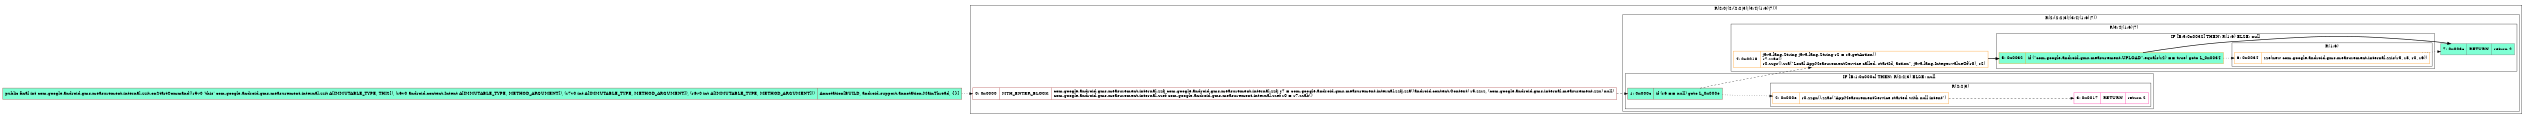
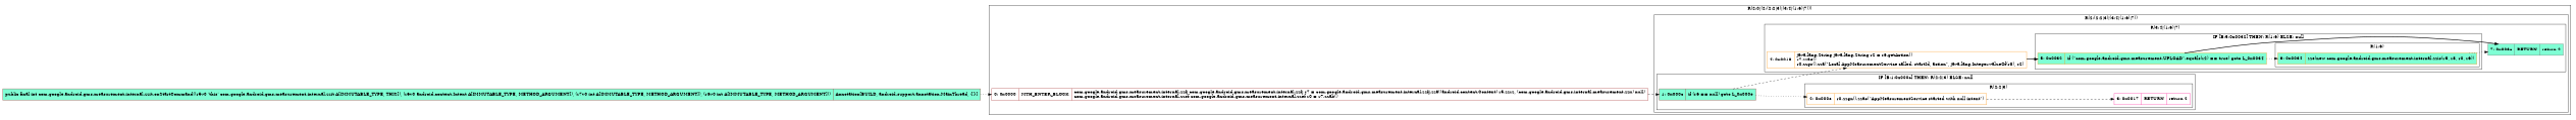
  digraph {
    rankdir=LR
    node [color=darkorange fillcolor=aquamarine shape=record style=filled]
    edge [style=dotted]
    n1 [fillcolor=white label="{2\:\ 0x000e|r0.zzgn().zzao(\"AppMeasurementService started with null intent\")\l}"]
    n2 [color=deeppink fillcolor=white label="{3\:\ 0x0017|RETURN\l|return 2\l}"]
    n3 [color=brown label="{1\:\ 0x000c|if (r6 == null) goto L_0x000e\l}"]
-   n4 [fillcolor=white label="{6\:\ 0x0034|zze(new com.google.android.gms.measurement.internal.zzis(r5, r8, r0, r6))\l}"]
+   n4 [label="{6\:\ 0x0034|zze(new com.google.android.gms.measurement.internal.zzis(r5, r8, r0, r6))\l}"]
    n5 [label="{5\:\ 0x0032|if (\"com.google.android.gms.measurement.UPLOAD\".equals(r2) == true) goto L_0x0034\l}"]
    n6 [fillcolor=white label="{4\:\ 0x0018|java.lang.String java.lang.String r2 = r6.getAction()\lr7.zzae()\lr0.zzgs().zza(\"Local AppMeasurementService called. startId, action\", java.lang.Integer.valueOf(r8), r2)\l}"]
    n7 [color=gray40 label="{7\:\ 0x003c|RETURN\l|return 2\l}"]
    n8 [color=brown fillcolor=white label="{0\:\ 0x0000|MTH_ENTER_BLOCK\l|com.google.android.gms.measurement.internal.zzfj com.google.android.gms.measurement.internal.zzfj r7 = com.google.android.gms.measurement.internal.zzfj.zza((android.content.Context) r5.zzrz, (com.google.android.gms.internal.measurement.zzx) null)\lcom.google.android.gms.measurement.internal.zzef com.google.android.gms.measurement.internal.zzef r0 = r7.zzab()\l}"]
    n9 [color=brown label="{public final int com.google.android.gms.measurement.internal.zzit.onStartCommand((r5v0 'this' com.google.android.gms.measurement.internal.zzit A[IMMUTABLE_TYPE, THIS]), (r6v0 android.content.Intent A[IMMUTABLE_TYPE, METHOD_ARGUMENT]), (r7v0 int A[IMMUTABLE_TYPE, METHOD_ARGUMENT]), (r8v0 int A[IMMUTABLE_TYPE, METHOD_ARGUMENT]))  | Annotation[BUILD, android.support.annotation.MainThread, \{\}]\l}"]
    subgraph cluster_1 {
      label="R(2:0|(2:(2:2|3)|(3:4|(1:6)|7)))"
      n8
      subgraph cluster_2 {
        label="R(2:(2:2|3)|(3:4|(1:6)|7))"
        subgraph cluster_3 {
          label="IF [B:1:0x000c] THEN: R(2:2|3) ELSE: null"
          n3
          subgraph cluster_4 {
            label="R(2:2|3)"
            n1
            n2
          }
        }
        subgraph cluster_5 {
          label="R(3:4|(1:6)|7)"
          n6
          n7
          subgraph cluster_6 {
            label="IF [B:5:0x0032] THEN: R(1:6) ELSE: null"
            n5
            subgraph cluster_7 {
              label="R(1:6)"
              n4
            }
          }
        }
      }
    }
    n1 -> n2 [style=dashed]
    n3 -> n1
    n3 -> n6 [style=dashed]
    n4 -> n7
    n5 -> n4
    n5 -> n7 [style=bold]
    n6 -> n5 [style=bold]
    n8 -> n3 [style=dashed]
    n9 -> n8
  }
